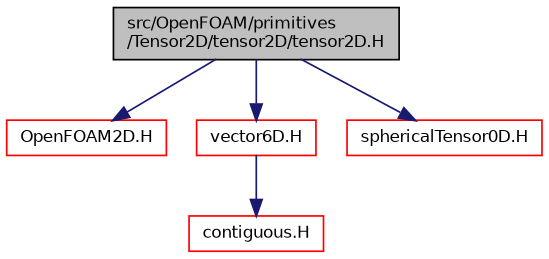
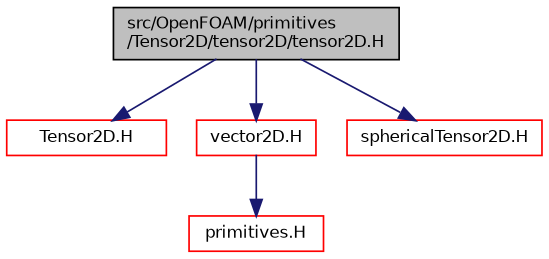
  digraph {
    fontname="DejaVu Sans"
    node [color=red fontname="DejaVu Sans" fontsize=10 shape=record]
    edge [color=midnightblue fontname="DejaVu Sans" fontsize=10 labelfontname=Helvetica labelfontsize=10 style=solid]
    n1 [color=black fillcolor=grey75 fontcolor=black height=0.2 label="src/OpenFOAM/primitives\l/Tensor2D/tensor2D/tensor2D.H" style=filled width=0.4]
-   n2 [height=0.2 label="OpenFOAM2D.H" width=0.4]
-   n3 [height=0.2 label="vector6D.H" width=0.4]
-   n4 [height=0.2 label="sphericalTensor0D.H" width=0.4]
-   n5 [height=0.2 label="contiguous.H" width=0.4]
+   n2 [height=0.2 label="Tensor2D.H" width=0.4]
+   n3 [height=0.2 label="vector2D.H" width=0.4]
+   n4 [height=0.2 label="sphericalTensor2D.H" width=0.4]
+   n5 [height=0.2 label="primitives.H" width=0.4]
    n1 -> n2
    n1 -> n3
    n1 -> n4
    n3 -> n5
  }
